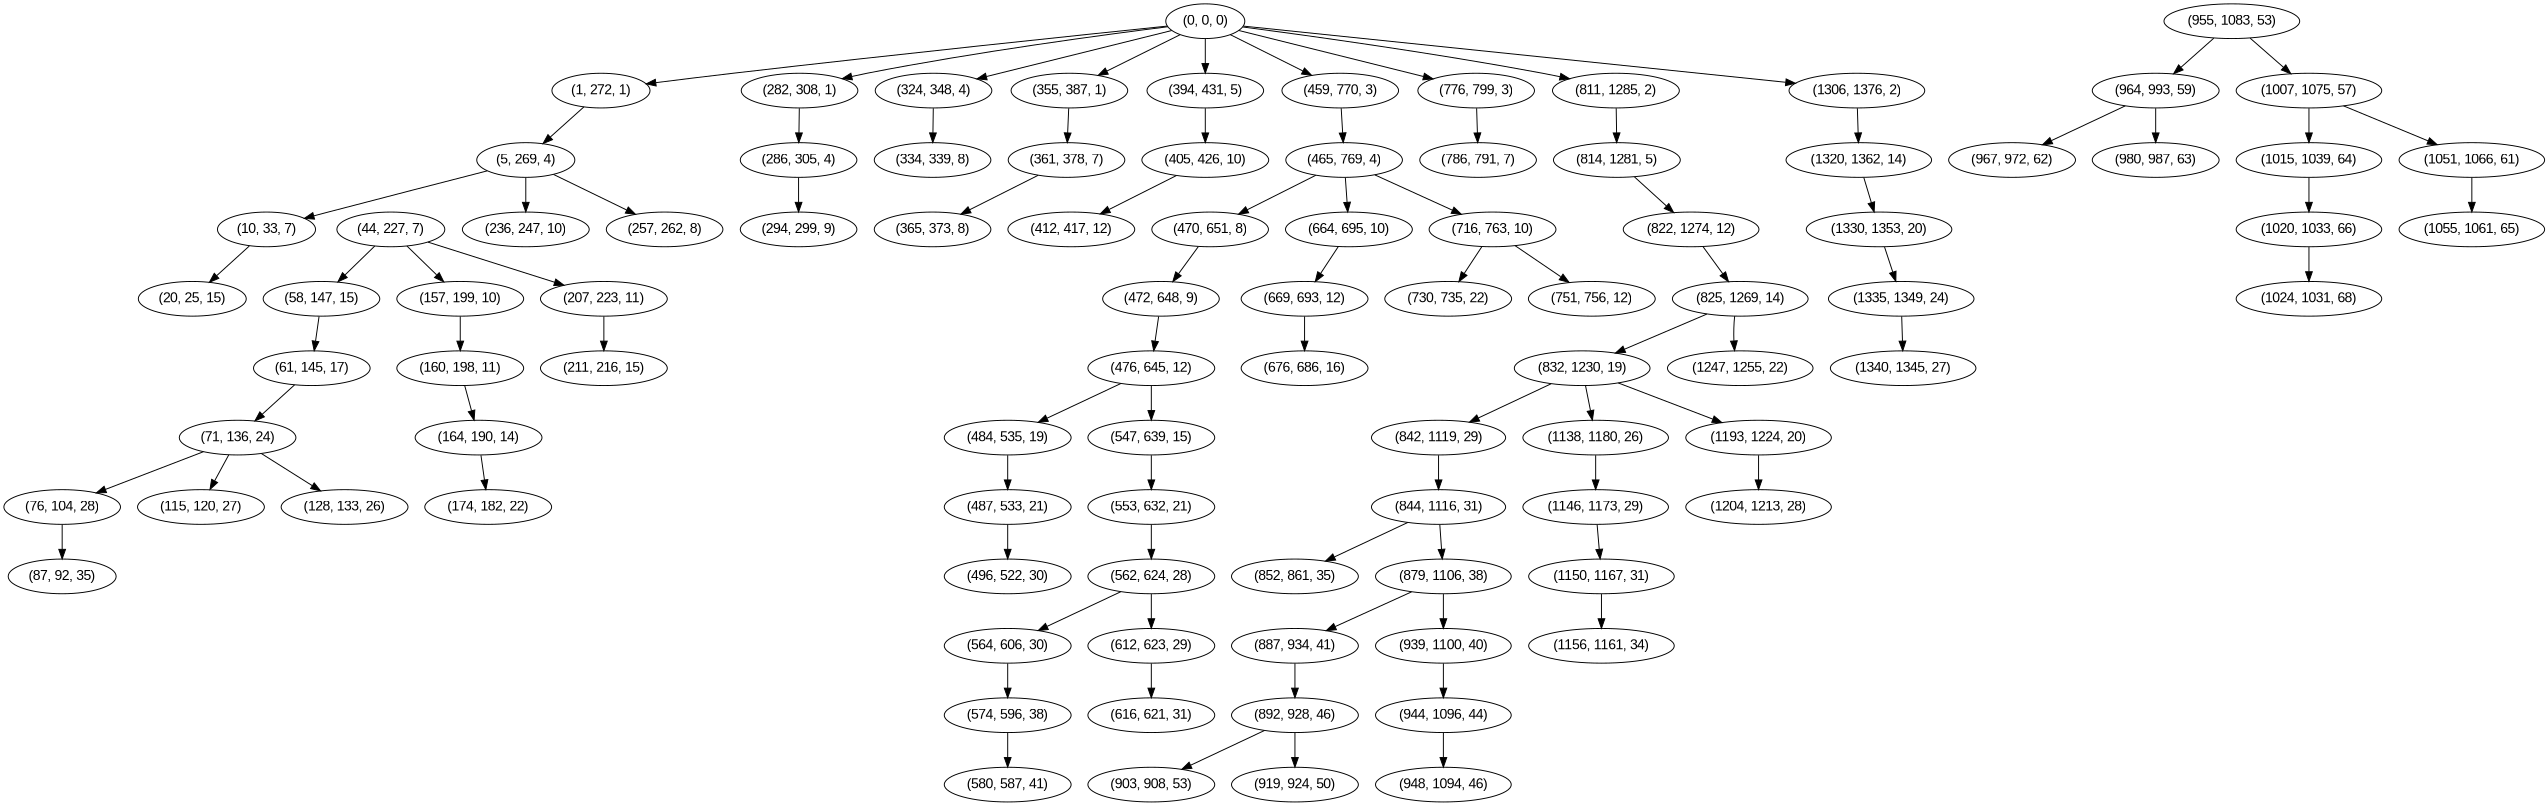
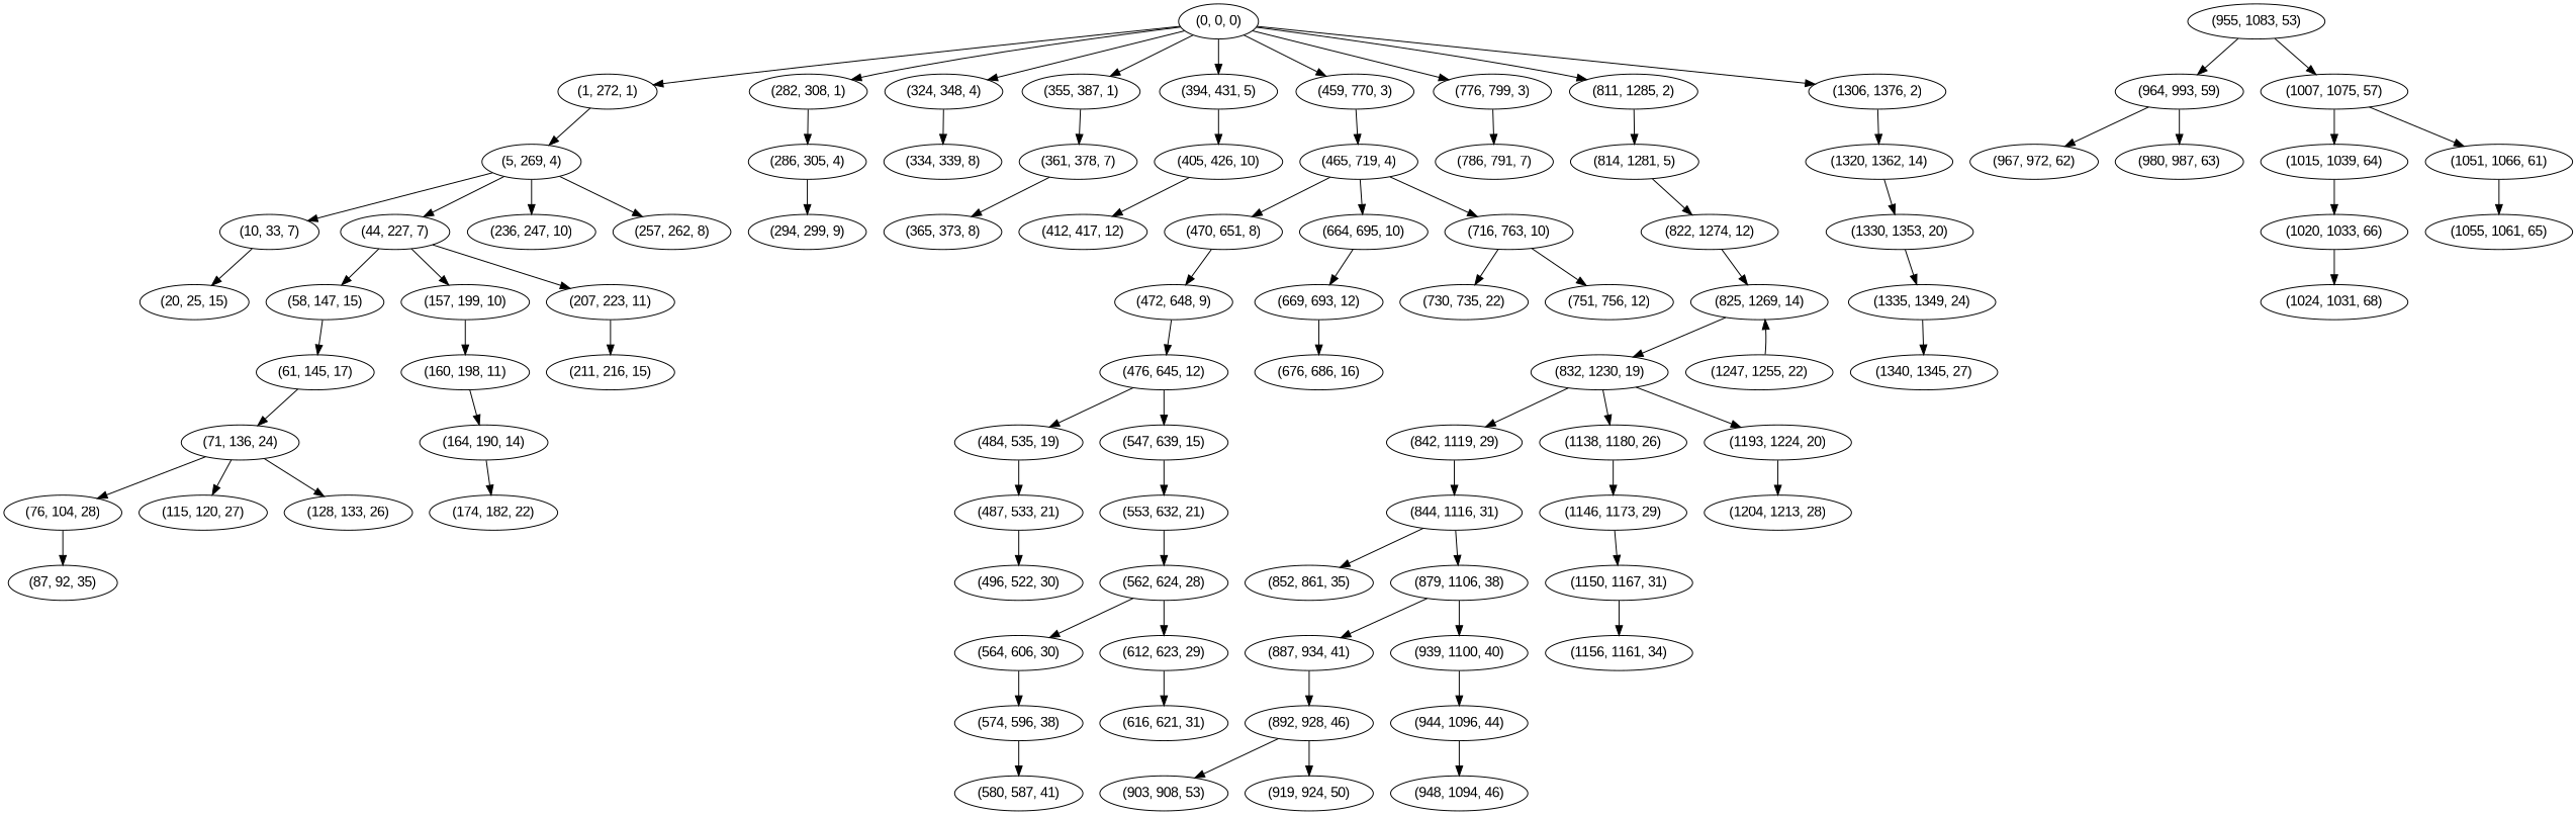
  digraph {
    fontname="Liberation Sans"
    node [fontname="Liberation Sans"]
    edge [fontname="Liberation Sans"]
    "(0, 0, 0)"
    "(1, 272, 1)"
    "(282, 308, 1)"
    "(324, 348, 4)"
    "(355, 387, 1)"
    "(394, 431, 5)"
    "(459, 770, 3)"
    "(776, 799, 3)"
    "(811, 1285, 2)"
    "(1306, 1376, 2)"
    "(5, 269, 4)"
    "(286, 305, 4)"
    "(334, 339, 8)"
    "(361, 378, 7)"
    "(405, 426, 10)"
-   "(465, 769, 4)"
+   "(465, 769, 4)" [label="(465, 719, 4)"]
    "(786, 791, 7)"
    "(814, 1281, 5)"
    "(1320, 1362, 14)"
    "(10, 33, 7)"
    "(44, 227, 7)"
    "(236, 247, 10)"
    "(257, 262, 8)"
    "(20, 25, 15)"
    "(58, 147, 15)"
    "(157, 199, 10)"
    "(207, 223, 11)"
    "(61, 145, 17)"
    "(160, 198, 11)"
    "(211, 216, 15)"
    "(71, 136, 24)"
    "(76, 104, 28)"
    "(115, 120, 27)"
    "(128, 133, 26)"
    "(87, 92, 35)"
    "(164, 190, 14)"
    "(174, 182, 22)"
    "(294, 299, 9)"
    "(365, 373, 8)"
    "(412, 417, 12)"
    "(470, 651, 8)"
    "(664, 695, 10)"
    "(716, 763, 10)"
    "(472, 648, 9)"
    "(669, 693, 12)"
    "(730, 735, 22)"
    "(751, 756, 12)"
    "(476, 645, 12)"
    "(484, 535, 19)"
    "(547, 639, 15)"
    "(487, 533, 21)"
    "(553, 632, 21)"
    "(496, 522, 30)"
    "(562, 624, 28)"
    "(564, 606, 30)"
    "(612, 623, 29)"
    "(574, 596, 38)"
    "(616, 621, 31)"
    "(580, 587, 41)"
    "(676, 686, 16)"
    "(822, 1274, 12)"
    "(825, 1269, 14)"
    "(832, 1230, 19)"
    "(1247, 1255, 22)"
    "(842, 1119, 29)"
    "(1138, 1180, 26)"
    "(1193, 1224, 20)"
    "(844, 1116, 31)"
    "(1146, 1173, 29)"
    "(1204, 1213, 28)"
    "(852, 861, 35)"
    "(879, 1106, 38)"
    "(887, 934, 41)"
    "(939, 1100, 40)"
    "(892, 928, 46)"
    "(944, 1096, 44)"
    "(903, 908, 53)"
    "(919, 924, 50)"
    "(948, 1094, 46)"
    "(955, 1083, 53)"
    "(964, 993, 59)"
    "(1007, 1075, 57)"
    "(967, 972, 62)"
    "(980, 987, 63)"
    "(1015, 1039, 64)"
    "(1051, 1066, 61)"
    "(1020, 1033, 66)"
    "(1055, 1061, 65)"
    "(1024, 1031, 68)"
    "(1150, 1167, 31)"
    "(1156, 1161, 34)"
    "(1330, 1353, 20)"
    "(1335, 1349, 24)"
    "(1340, 1345, 27)"
    "(0, 0, 0)" -> "(1, 272, 1)"
    "(0, 0, 0)" -> "(282, 308, 1)"
    "(0, 0, 0)" -> "(324, 348, 4)"
    "(0, 0, 0)" -> "(355, 387, 1)"
    "(0, 0, 0)" -> "(394, 431, 5)"
    "(0, 0, 0)" -> "(459, 770, 3)"
    "(0, 0, 0)" -> "(776, 799, 3)"
    "(0, 0, 0)" -> "(811, 1285, 2)"
    "(0, 0, 0)" -> "(1306, 1376, 2)"
    "(1, 272, 1)" -> "(5, 269, 4)"
    "(282, 308, 1)" -> "(286, 305, 4)"
    "(324, 348, 4)" -> "(334, 339, 8)"
    "(355, 387, 1)" -> "(361, 378, 7)"
    "(394, 431, 5)" -> "(405, 426, 10)"
    "(459, 770, 3)" -> "(465, 769, 4)"
    "(776, 799, 3)" -> "(786, 791, 7)"
    "(811, 1285, 2)" -> "(814, 1281, 5)"
    "(1306, 1376, 2)" -> "(1320, 1362, 14)"
    "(5, 269, 4)" -> "(10, 33, 7)"
+   "(5, 269, 4)" -> "(44, 227, 7)"
    "(5, 269, 4)" -> "(236, 247, 10)"
    "(5, 269, 4)" -> "(257, 262, 8)"
    "(286, 305, 4)" -> "(294, 299, 9)"
    "(361, 378, 7)" -> "(365, 373, 8)"
    "(405, 426, 10)" -> "(412, 417, 12)"
    "(465, 769, 4)" -> "(470, 651, 8)"
    "(465, 769, 4)" -> "(664, 695, 10)"
    "(465, 769, 4)" -> "(716, 763, 10)"
    "(814, 1281, 5)" -> "(822, 1274, 12)"
    "(1320, 1362, 14)" -> "(1330, 1353, 20)"
    "(10, 33, 7)" -> "(20, 25, 15)"
    "(44, 227, 7)" -> "(58, 147, 15)"
    "(44, 227, 7)" -> "(157, 199, 10)"
    "(44, 227, 7)" -> "(207, 223, 11)"
    "(58, 147, 15)" -> "(61, 145, 17)"
    "(157, 199, 10)" -> "(160, 198, 11)"
    "(207, 223, 11)" -> "(211, 216, 15)"
    "(61, 145, 17)" -> "(71, 136, 24)"
    "(160, 198, 11)" -> "(164, 190, 14)"
    "(71, 136, 24)" -> "(76, 104, 28)"
    "(71, 136, 24)" -> "(115, 120, 27)"
    "(71, 136, 24)" -> "(128, 133, 26)"
    "(76, 104, 28)" -> "(87, 92, 35)"
    "(164, 190, 14)" -> "(174, 182, 22)"
    "(470, 651, 8)" -> "(472, 648, 9)"
    "(664, 695, 10)" -> "(669, 693, 12)"
    "(716, 763, 10)" -> "(730, 735, 22)"
    "(716, 763, 10)" -> "(751, 756, 12)"
    "(472, 648, 9)" -> "(476, 645, 12)"
    "(669, 693, 12)" -> "(676, 686, 16)"
    "(476, 645, 12)" -> "(484, 535, 19)"
    "(476, 645, 12)" -> "(547, 639, 15)"
    "(484, 535, 19)" -> "(487, 533, 21)"
    "(547, 639, 15)" -> "(553, 632, 21)"
    "(487, 533, 21)" -> "(496, 522, 30)"
    "(553, 632, 21)" -> "(562, 624, 28)"
    "(562, 624, 28)" -> "(564, 606, 30)"
    "(562, 624, 28)" -> "(612, 623, 29)"
    "(564, 606, 30)" -> "(574, 596, 38)"
    "(612, 623, 29)" -> "(616, 621, 31)"
    "(574, 596, 38)" -> "(580, 587, 41)"
    "(822, 1274, 12)" -> "(825, 1269, 14)"
    "(825, 1269, 14)" -> "(832, 1230, 19)"
-   "(825, 1269, 14)" -> "(1247, 1255, 22)"
+   "(1247, 1255, 22)" -> "(825, 1269, 14)"
    "(832, 1230, 19)" -> "(842, 1119, 29)"
    "(832, 1230, 19)" -> "(1138, 1180, 26)"
    "(832, 1230, 19)" -> "(1193, 1224, 20)"
    "(842, 1119, 29)" -> "(844, 1116, 31)"
    "(1138, 1180, 26)" -> "(1146, 1173, 29)"
    "(1193, 1224, 20)" -> "(1204, 1213, 28)"
    "(844, 1116, 31)" -> "(852, 861, 35)"
    "(844, 1116, 31)" -> "(879, 1106, 38)"
    "(1146, 1173, 29)" -> "(1150, 1167, 31)"
    "(879, 1106, 38)" -> "(887, 934, 41)"
    "(879, 1106, 38)" -> "(939, 1100, 40)"
    "(887, 934, 41)" -> "(892, 928, 46)"
    "(939, 1100, 40)" -> "(944, 1096, 44)"
    "(892, 928, 46)" -> "(903, 908, 53)"
    "(892, 928, 46)" -> "(919, 924, 50)"
    "(944, 1096, 44)" -> "(948, 1094, 46)"
    "(955, 1083, 53)" -> "(964, 993, 59)"
    "(955, 1083, 53)" -> "(1007, 1075, 57)"
    "(964, 993, 59)" -> "(967, 972, 62)"
    "(964, 993, 59)" -> "(980, 987, 63)"
    "(1007, 1075, 57)" -> "(1015, 1039, 64)"
    "(1007, 1075, 57)" -> "(1051, 1066, 61)"
    "(1015, 1039, 64)" -> "(1020, 1033, 66)"
    "(1051, 1066, 61)" -> "(1055, 1061, 65)"
    "(1020, 1033, 66)" -> "(1024, 1031, 68)"
    "(1150, 1167, 31)" -> "(1156, 1161, 34)"
    "(1330, 1353, 20)" -> "(1335, 1349, 24)"
    "(1335, 1349, 24)" -> "(1340, 1345, 27)"
  }
